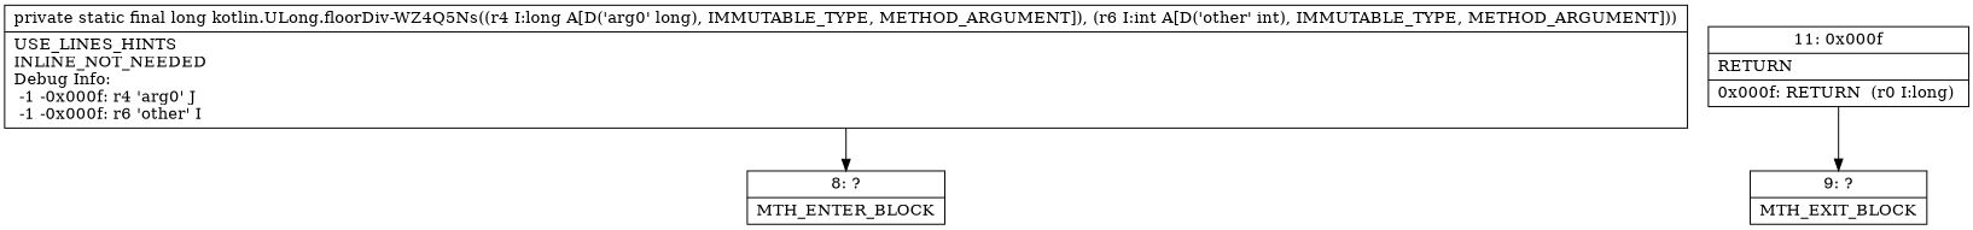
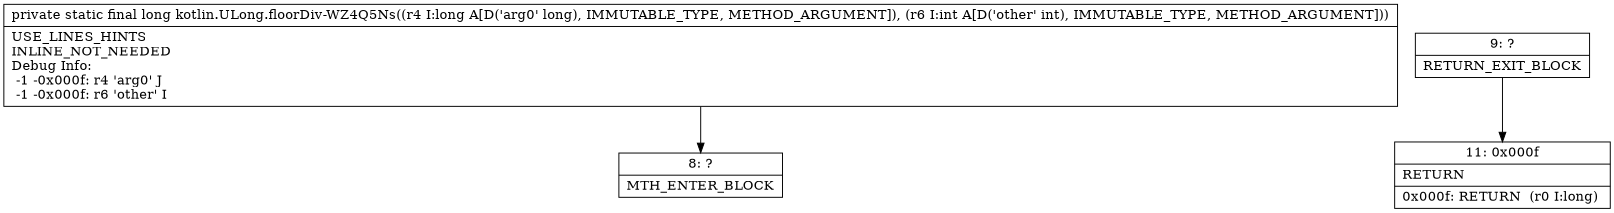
  digraph {
    node [shape=record]
    n1 [label="{8\:\ ?|MTH_ENTER_BLOCK\l}"]
    n2 [label="{11\:\ 0x000f|RETURN\l|0x000f: RETURN  (r0 I:long) \l}"]
-   n3 [label="{9\:\ ?|MTH_EXIT_BLOCK\l}"]
+   n3 [label="{9\:\ ?|RETURN_EXIT_BLOCK\l}"]
    n4 [label="{private static final long kotlin.ULong.floorDiv\-WZ4Q5Ns((r4 I:long A[D('arg0' long), IMMUTABLE_TYPE, METHOD_ARGUMENT]), (r6 I:int A[D('other' int), IMMUTABLE_TYPE, METHOD_ARGUMENT]))  | USE_LINES_HINTS\lINLINE_NOT_NEEDED\lDebug Info:\l  \-1 \-0x000f: r4 'arg0' J\l  \-1 \-0x000f: r6 'other' I\l}"]
-   n2 -> n3
+   n3 -> n2
    n4 -> n1
  }
